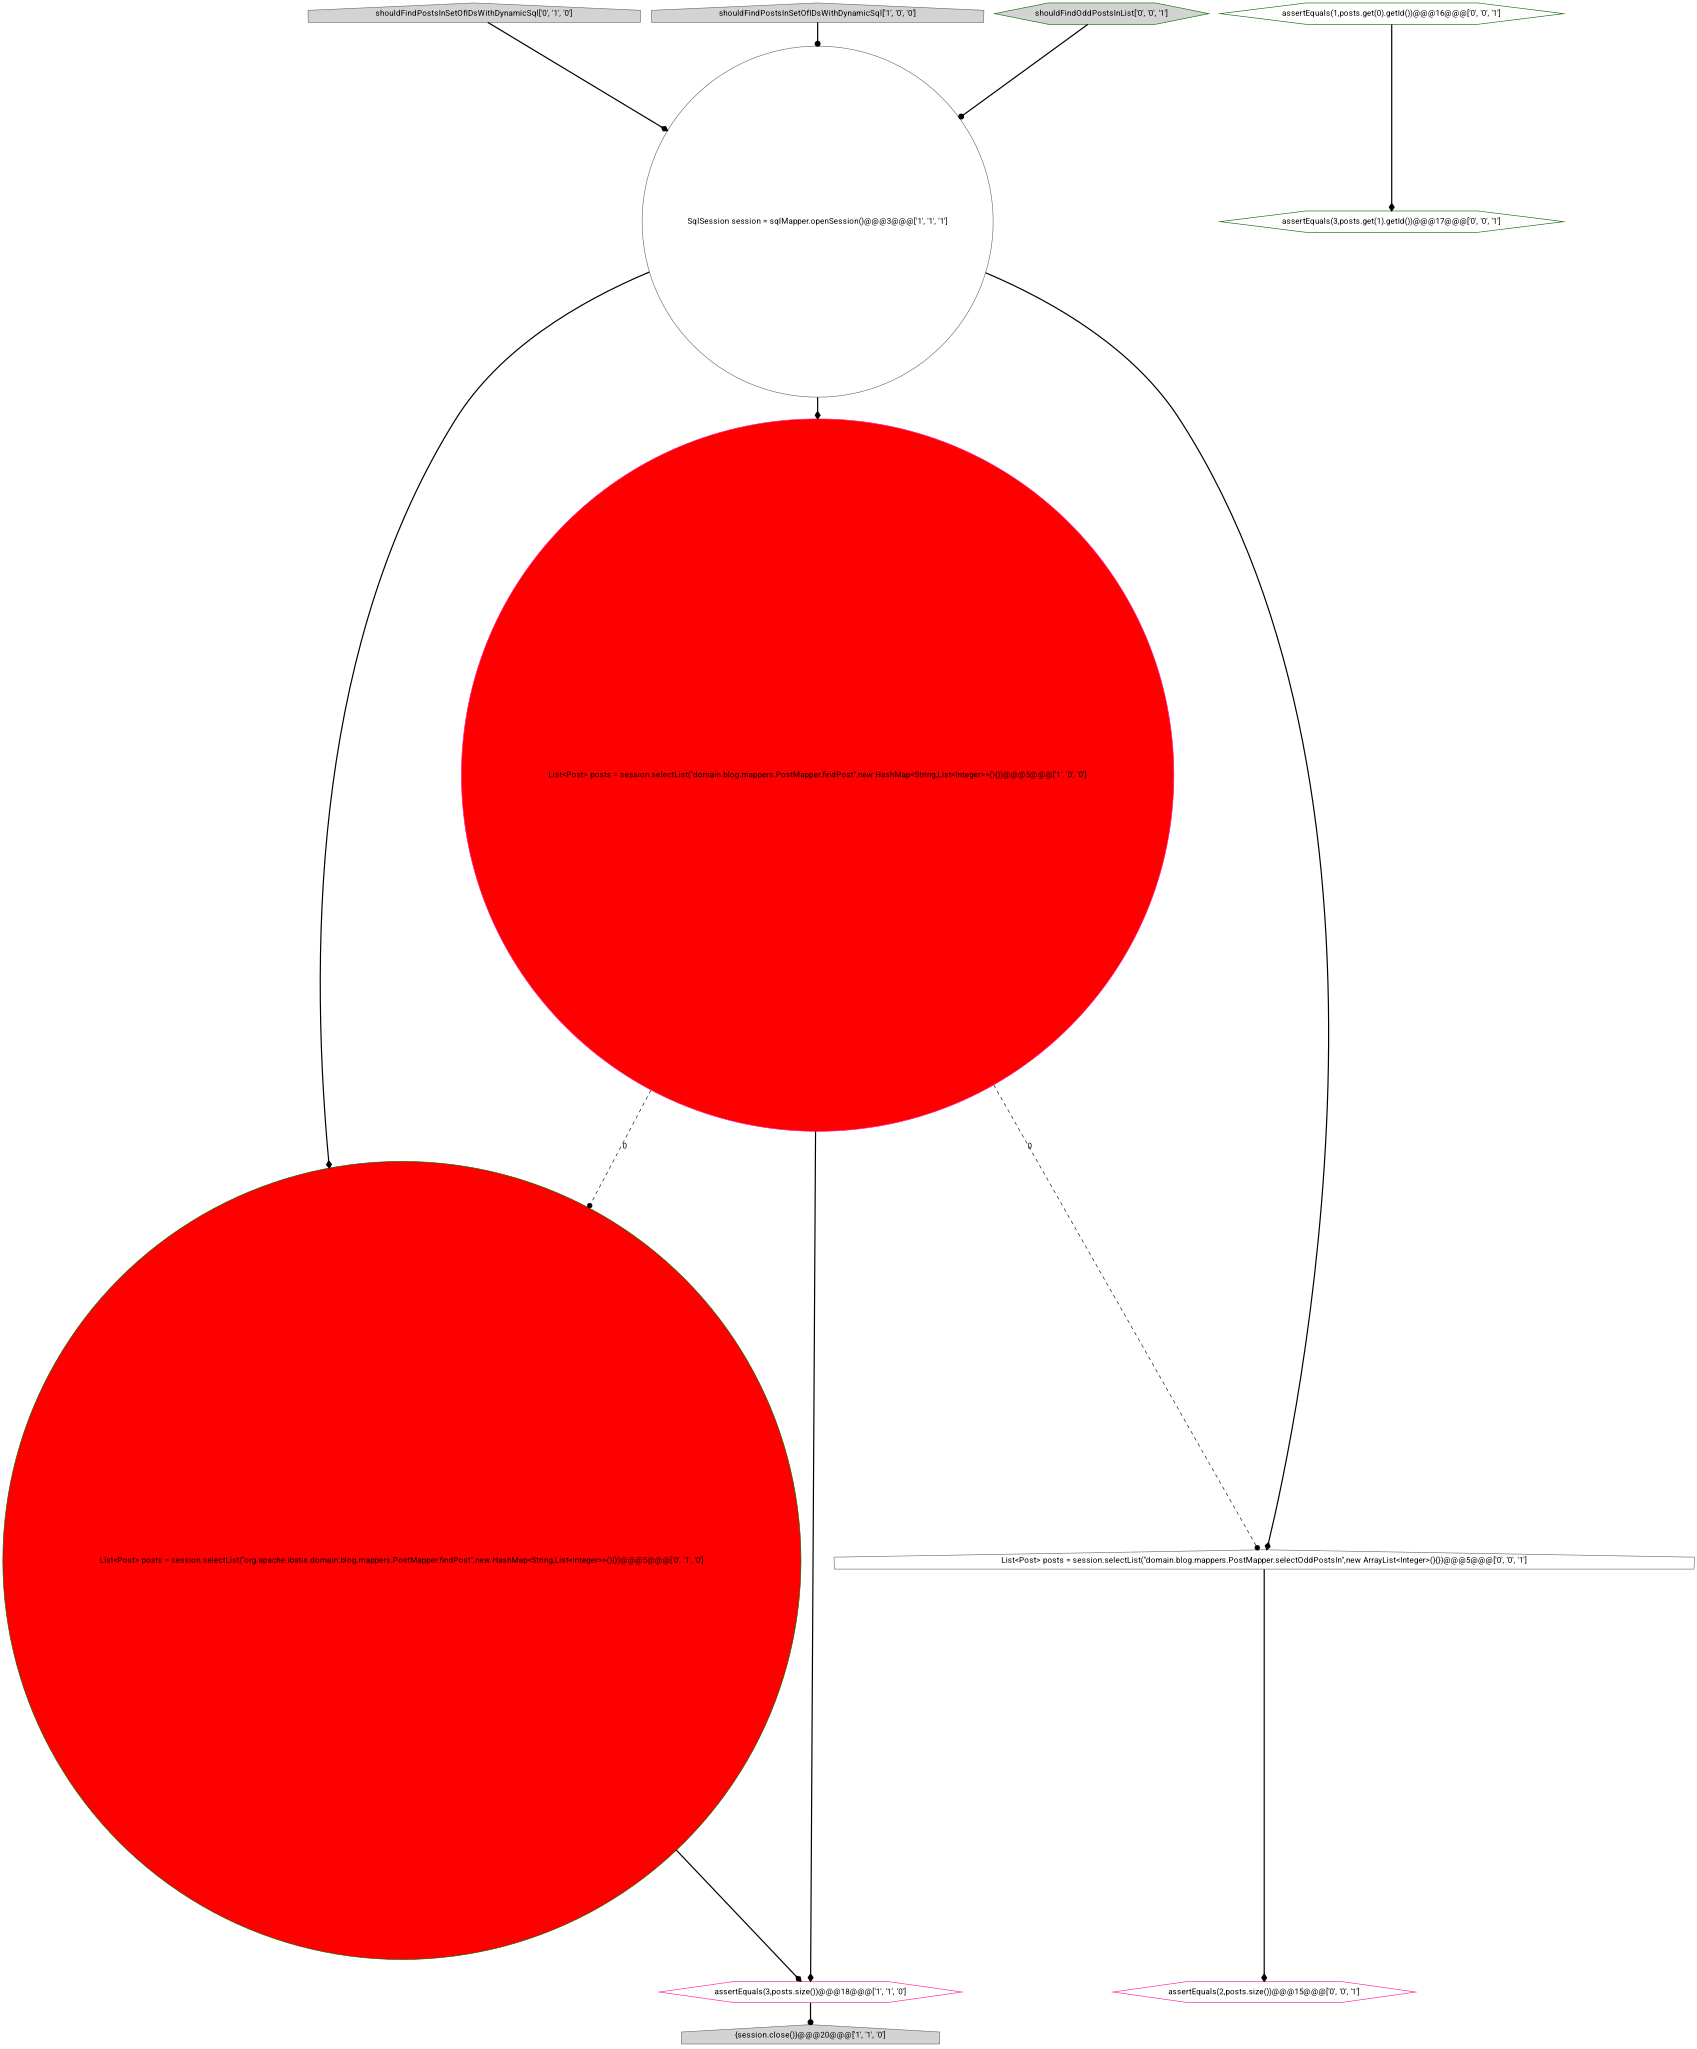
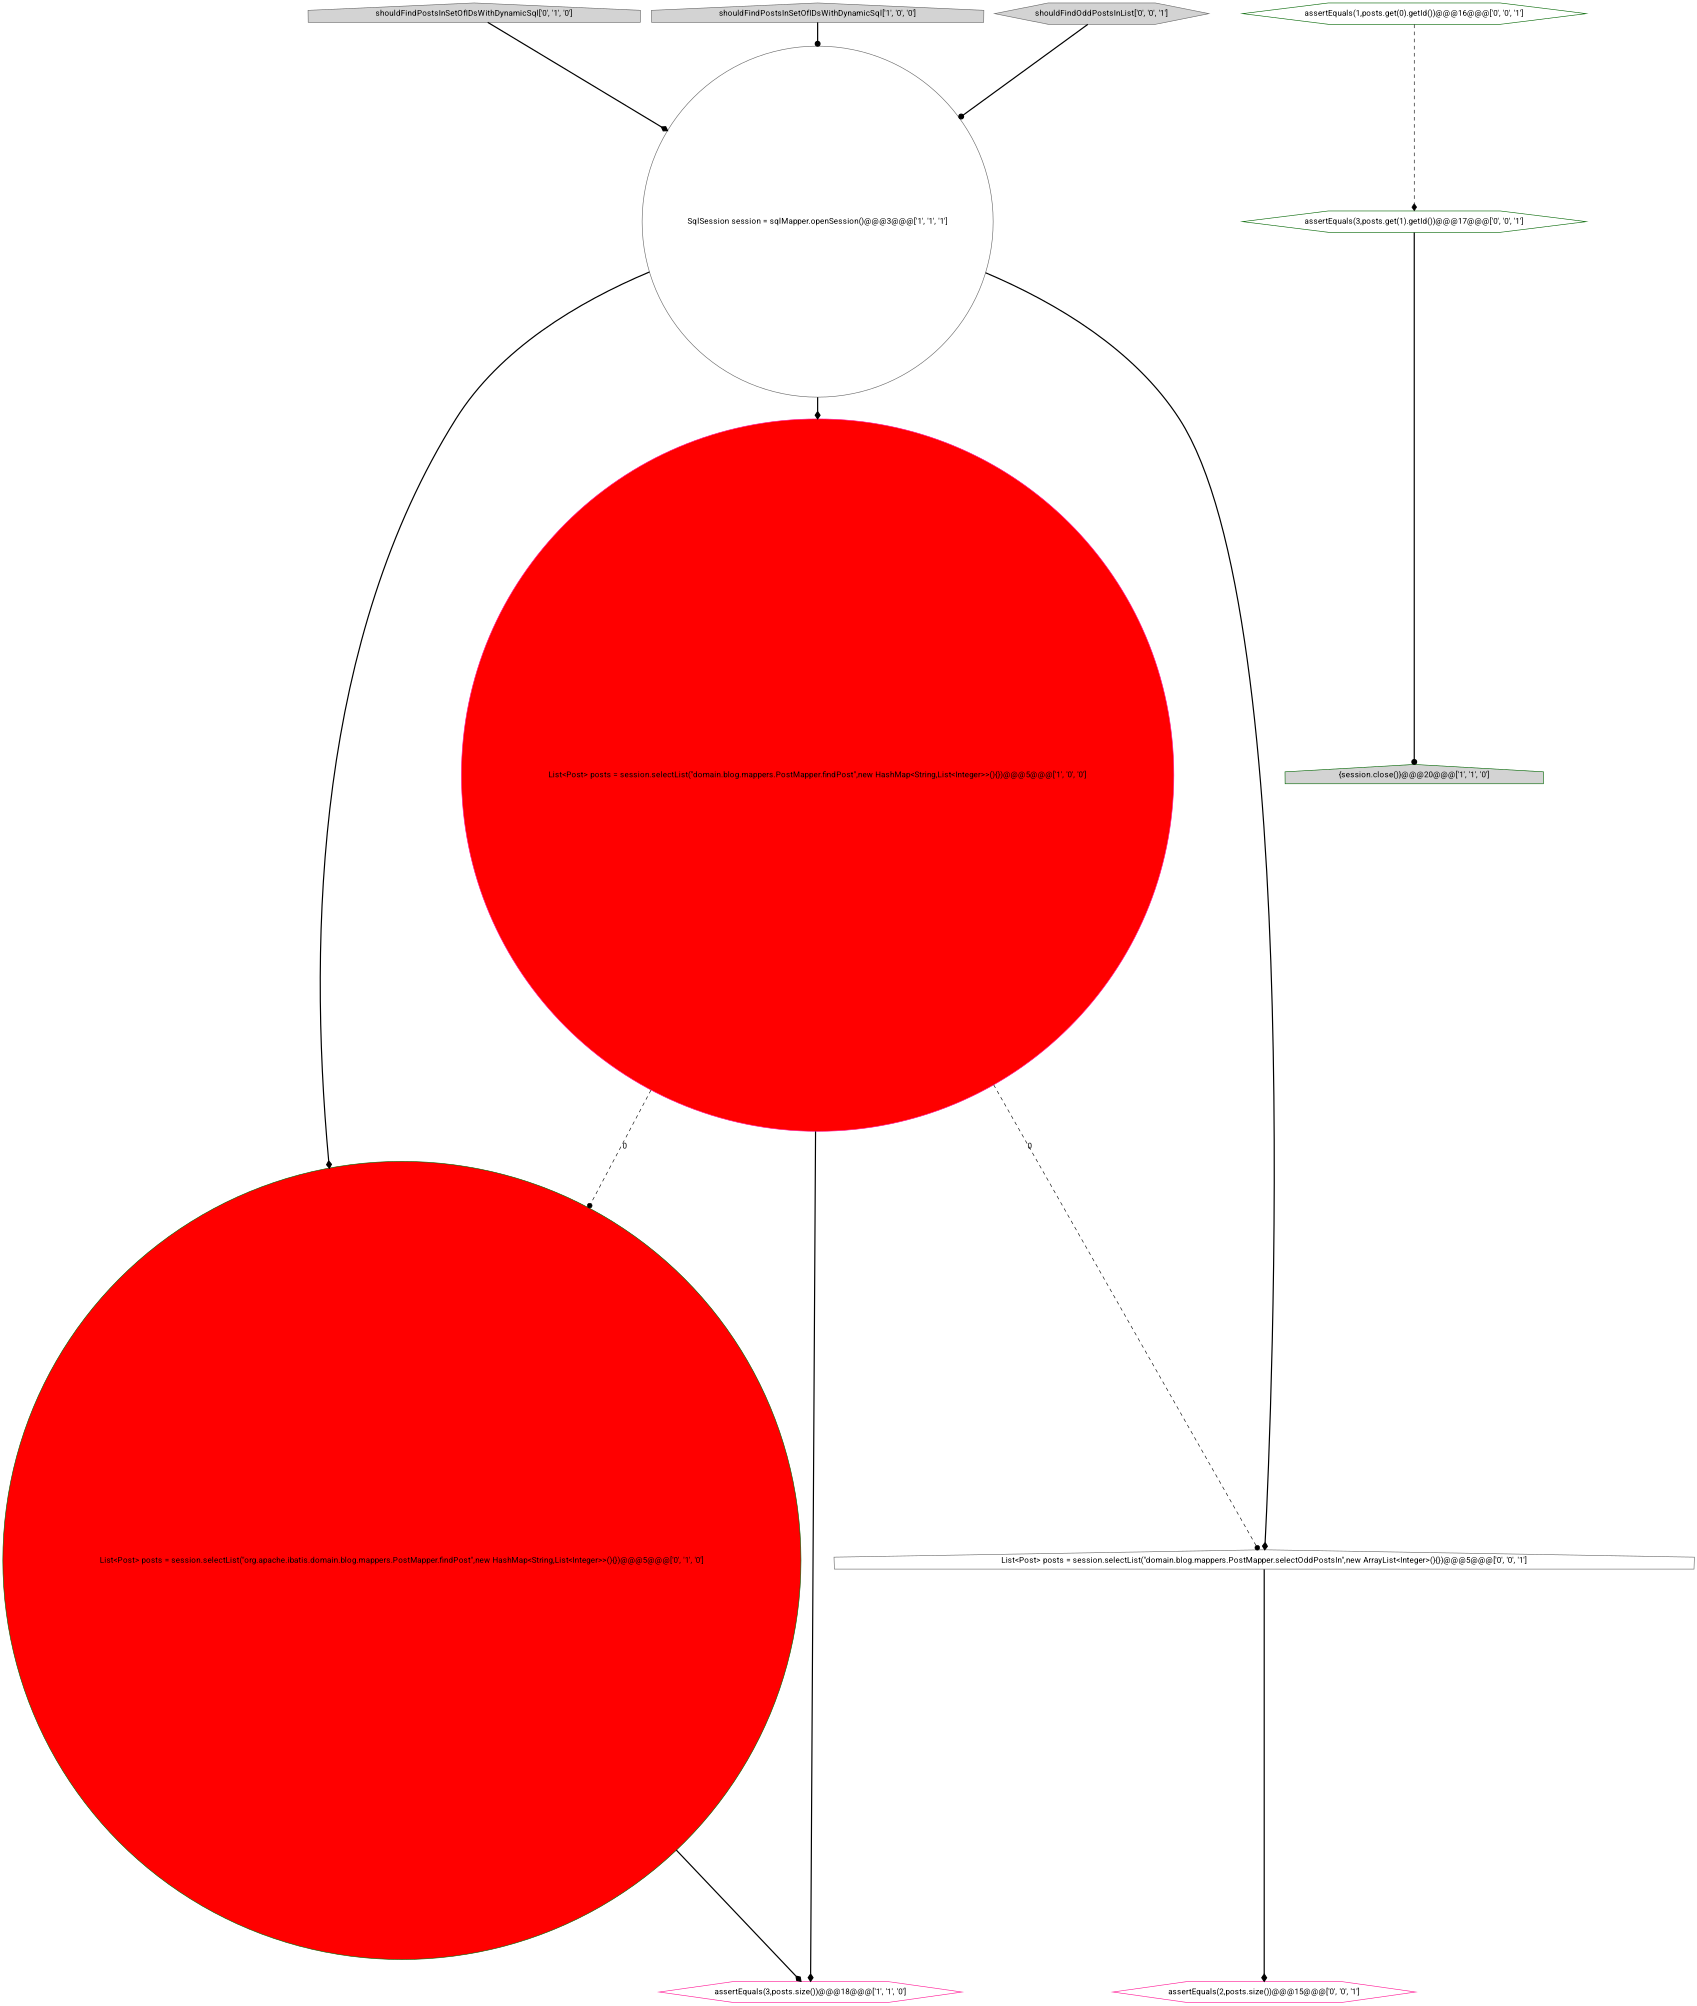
  digraph {
    fontname=Roboto
    node [color=gray40 fillcolor=white fontname=Roboto shape=hexagon style=filled]
    edge [arrowhead=diamond fontname=Roboto style=bold]
    n1 [color=darkgreen fillcolor=red label="List<Post> posts = session.selectList(\"org.apache.ibatis.domain.blog.mappers.PostMapper.findPost\",new HashMap<String,List<Integer>>(){})@@@5@@@['0', '1', '0']" shape=circle]
    n2 [color=deeppink label="assertEquals(3,posts.size())@@@18@@@['1', '1', '0']"]
-   n3 [fillcolor=lightgray label="{session.close()}@@@20@@@['1', '1', '0']" shape=house]
+   n3 [color=darkgreen fillcolor=lightgray label="{session.close()}@@@20@@@['1', '1', '0']" shape=house]
    n4 [color=darkgreen label="assertEquals(3,posts.get(1).getId())@@@17@@@['0', '0', '1']"]
    n5 [fillcolor=lightgray label="shouldFindPostsInSetOfIDsWithDynamicSql['0', '1', '0']" shape=house]
    n6 [label="SqlSession session = sqlMapper.openSession()@@@3@@@['1', '1', '1']" shape=circle]
    n7 [color=deeppink fillcolor=red label="List<Post> posts = session.selectList(\"domain.blog.mappers.PostMapper.findPost\",new HashMap<String,List<Integer>>(){})@@@5@@@['1', '0', '0']" shape=circle]
    n8 [label="List<Post> posts = session.selectList(\"domain.blog.mappers.PostMapper.selectOddPostsIn\",new ArrayList<Integer>(){})@@@5@@@['0', '0', '1']" shape=house]
    n9 [fillcolor=lightgray label="shouldFindPostsInSetOfIDsWithDynamicSql['1', '0', '0']" shape=house]
-   n10 [color=darkgreen fillcolor=lightgray label="shouldFindOddPostsInList['0', '0', '1']"]
+   n10 [fillcolor=lightgray label="shouldFindOddPostsInList['0', '0', '1']"]
    n11 [color=deeppink label="assertEquals(2,posts.size())@@@15@@@['0', '0', '1']"]
    n12 [color=darkgreen label="assertEquals(1,posts.get(0).getId())@@@16@@@['0', '0', '1']"]
    n1 -> n2
-   n2 -> n3 [arrowhead=dot]
+   n4 -> n3 [arrowhead=dot]
    n5 -> n6
    n6 -> n1
    n6 -> n7
    n6 -> n8
    n7 -> n1 [arrowhead=dot label=0 style=dashed]
    n7 -> n2
    n7 -> n8 [arrowhead=dot label=0 style=dashed]
    n8 -> n11
    n9 -> n6 [arrowhead=dot]
    n10 -> n6 [arrowhead=dot]
-   n12 -> n4
+   n12 -> n4 [style=dashed]
  }
